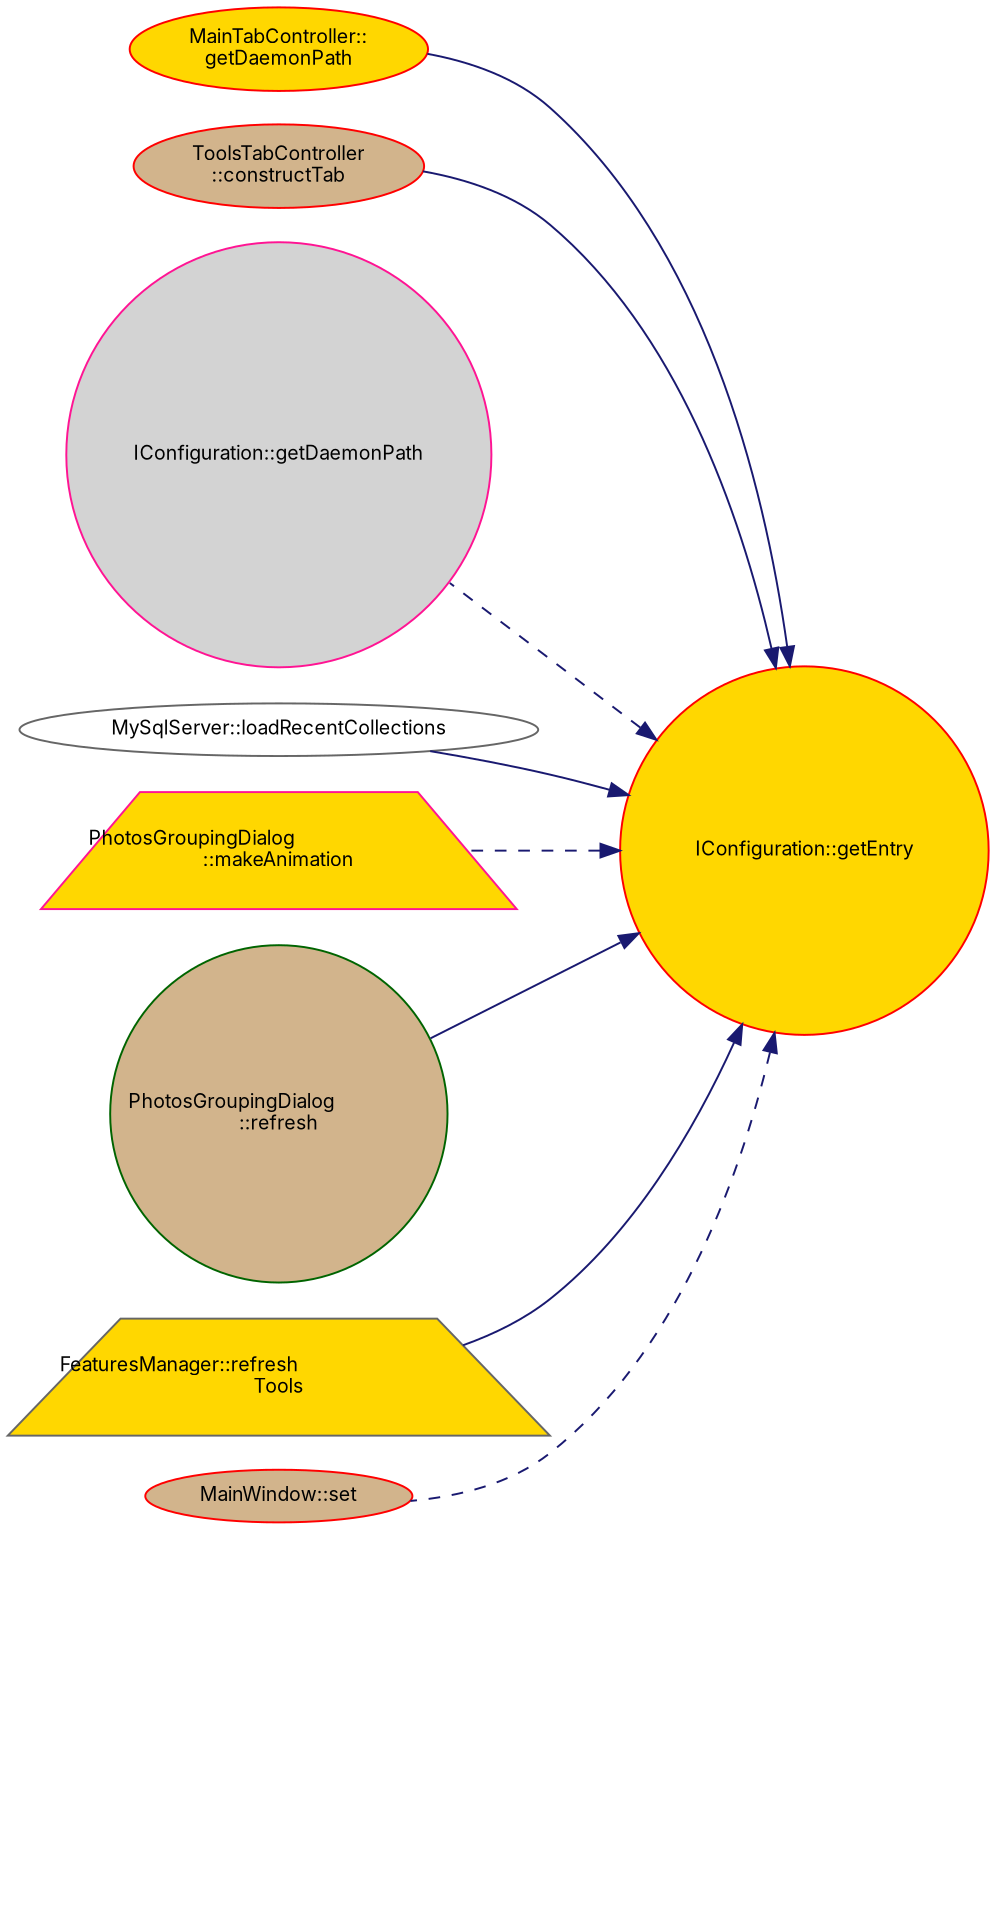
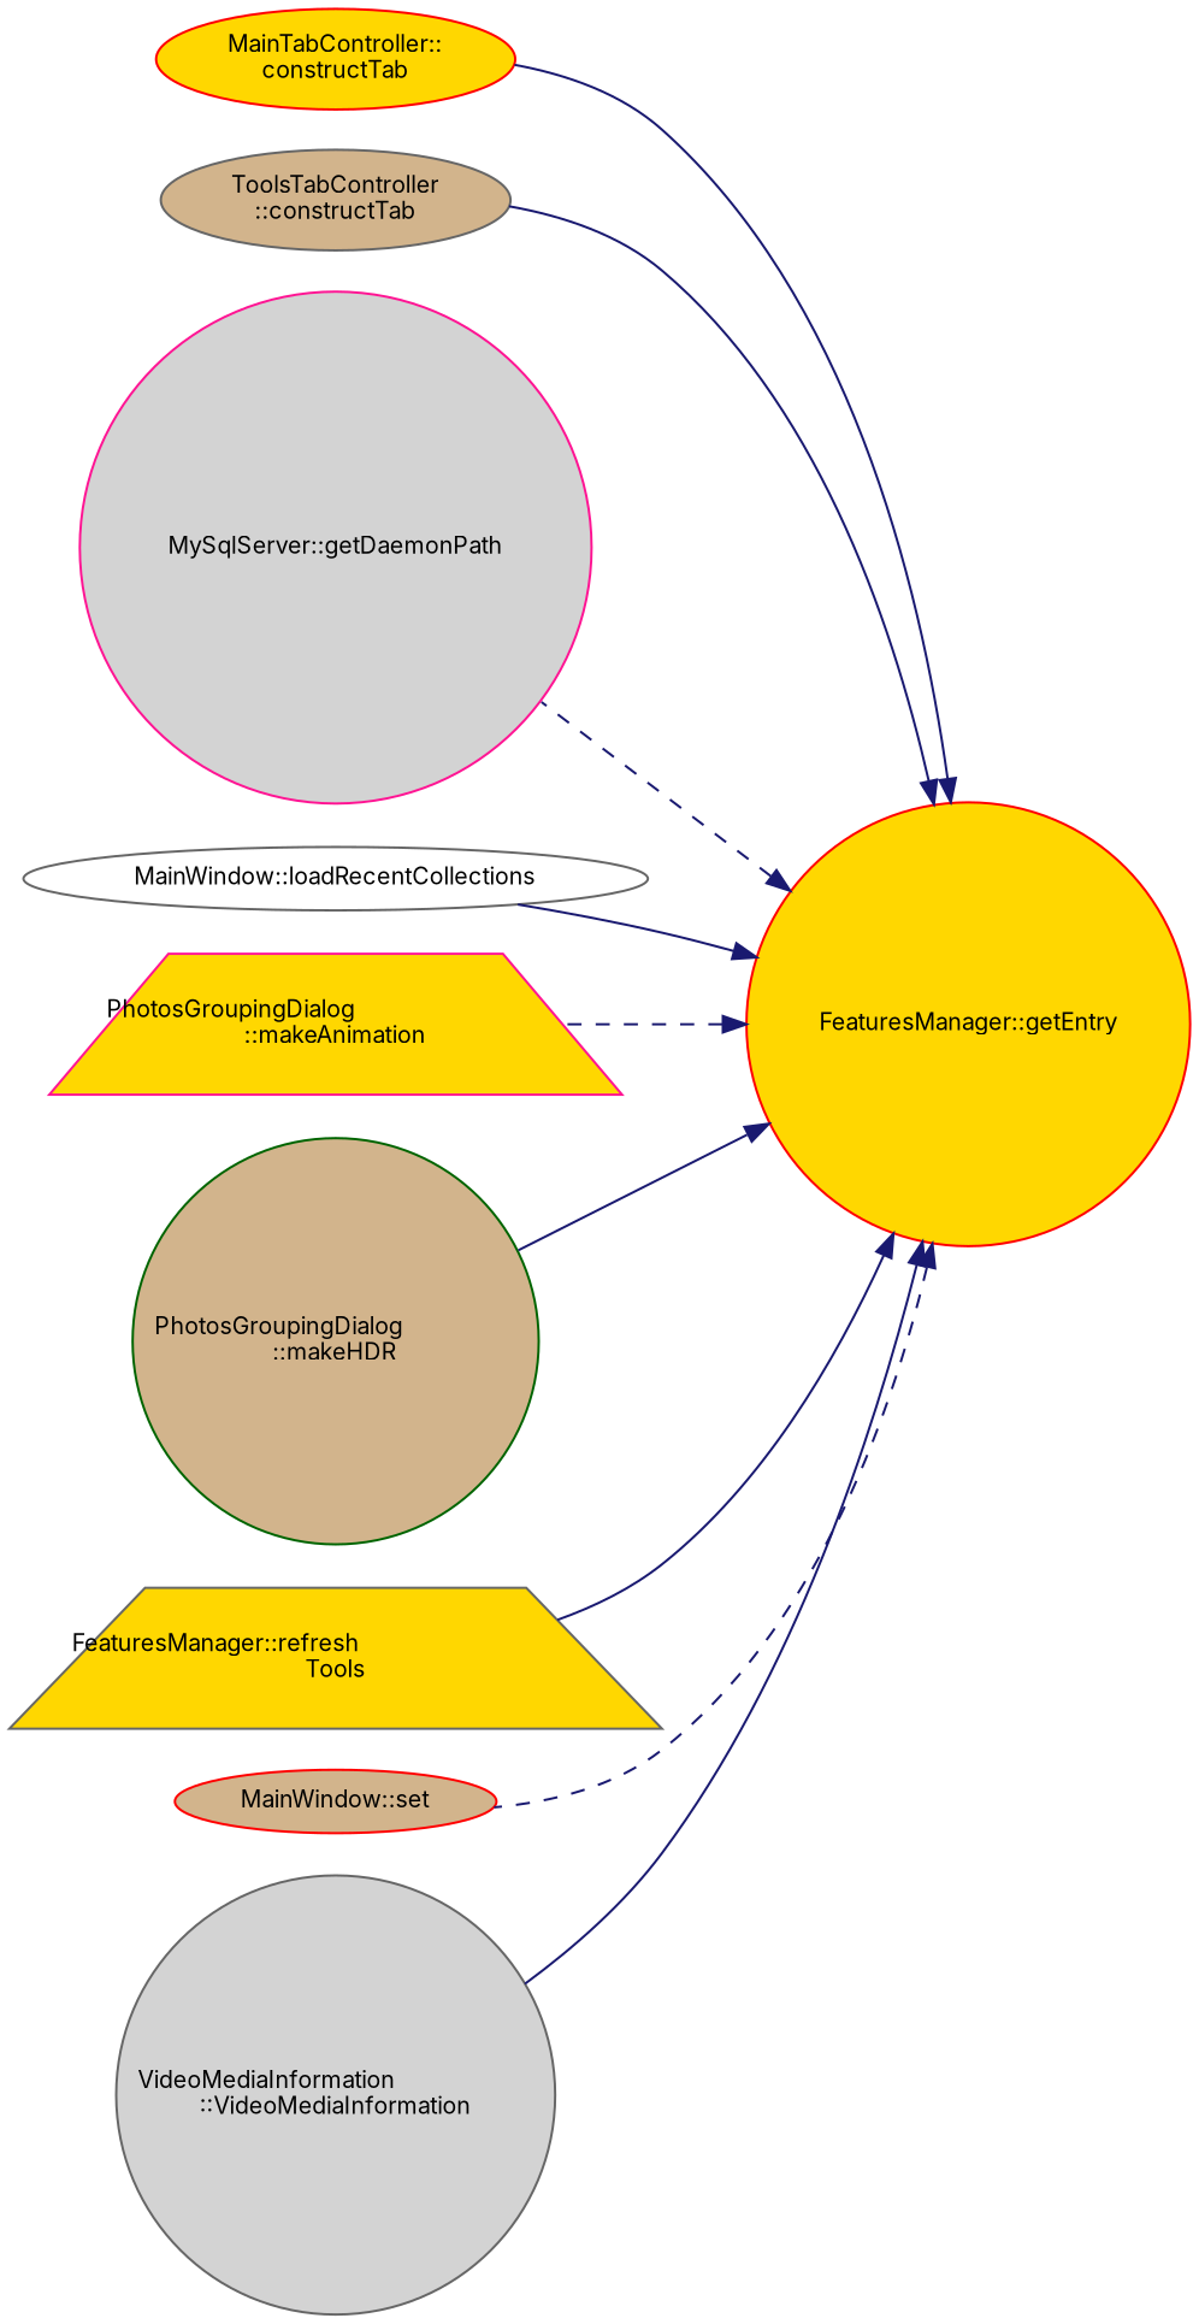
  digraph {
    fontname=Inter
    rankdir=RL
    node [color=gray40 fillcolor=gold fontname=Inter fontsize=10 shape=circle style=filled]
    edge [color=midnightblue dir=back fontname=Inter fontsize=10 labelfontname=Helvetica labelfontsize=10 style=solid]
-   n1 [color=red fontcolor=black height=0.2 label="IConfiguration::getEntry" width=0.4]
-   n2 [color=red height=0.2 label="MainTabController::\lgetDaemonPath" shape=ellipse width=0.4]
-   n3 [color=red fillcolor=tan height=0.2 label="ToolsTabController\l::constructTab" shape=ellipse width=0.4]
-   n4 [color=deeppink fillcolor=lightgrey height=0.2 label="IConfiguration::getDaemonPath" width=0.4]
-   n5 [fillcolor=white height=0.2 label="MySqlServer::loadRecentCollections" shape=ellipse width=0.4]
+   n1 [color=red fontcolor=black height=0.2 label="FeaturesManager::getEntry" width=0.4]
+   n2 [color=red height=0.2 label="MainTabController::\lconstructTab" shape=ellipse width=0.4]
+   n3 [fillcolor=tan height=0.2 label="ToolsTabController\l::constructTab" shape=ellipse width=0.4]
+   n4 [color=deeppink fillcolor=lightgrey height=0.2 label="MySqlServer::getDaemonPath" width=0.4]
+   n5 [fillcolor=white height=0.2 label="MainWindow::loadRecentCollections" shape=ellipse width=0.4]
    n6 [color=deeppink height=0.2 label="PhotosGroupingDialog\l::makeAnimation" shape=trapezium width=0.4]
-   n7 [color=darkgreen fillcolor=tan height=0.2 label="PhotosGroupingDialog\l::refresh" width=0.4]
+   n7 [color=darkgreen fillcolor=tan height=0.2 label="PhotosGroupingDialog\l::makeHDR" width=0.4]
    n8 [height=0.2 label="FeaturesManager::refresh\lTools" shape=trapezium width=0.4]
    n9 [color=red fillcolor=tan height=0.2 label="MainWindow::set" shape=ellipse width=0.4]
+   n10 [fillcolor=lightgrey height=0.2 label="VideoMediaInformation\l::VideoMediaInformation" width=0.4]
    n1 -> n2
    n1 -> n3
    n1 -> n4 [style=dashed]
    n1 -> n5
    n1 -> n6 [style=dashed]
    n1 -> n7
    n1 -> n8
    n1 -> n9 [style=dashed]
+   n1 -> n10
  }
